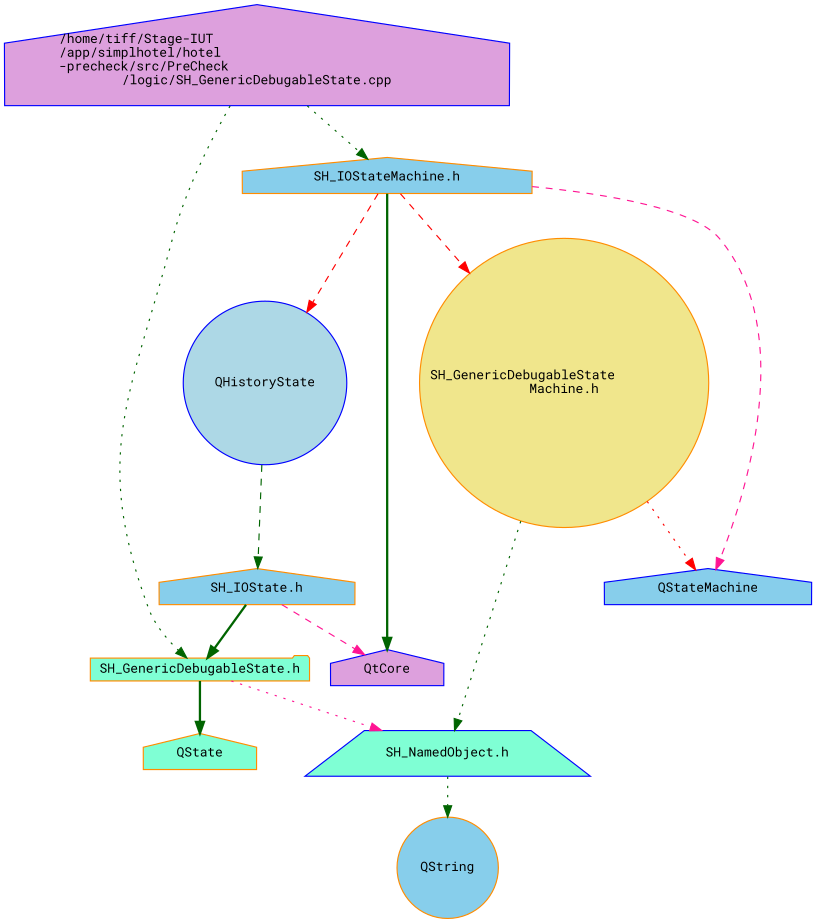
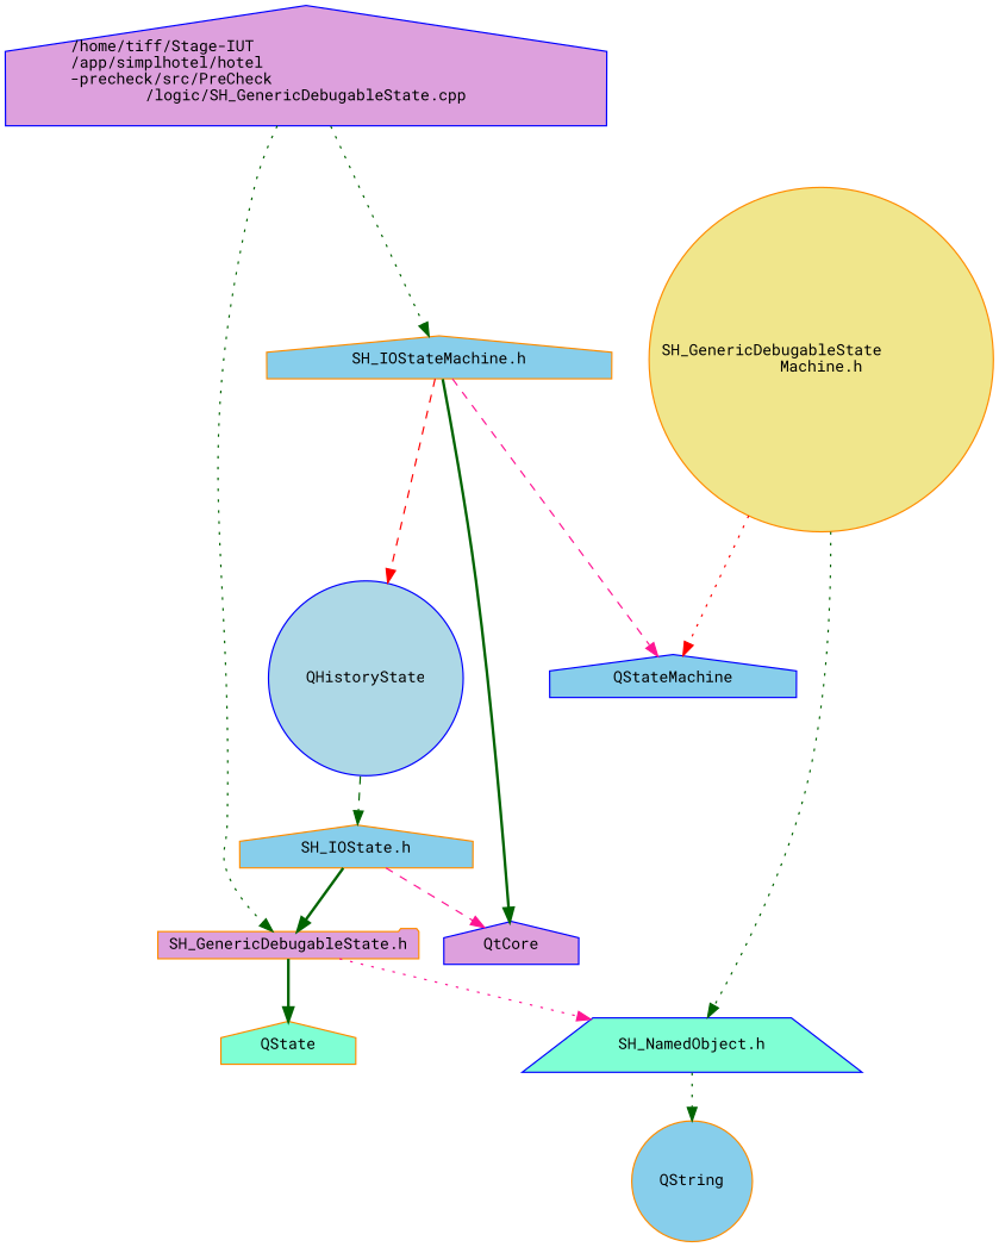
  digraph {
    fontname="Roboto Mono"
    node [color=darkorange fillcolor=skyblue fontname="Roboto Mono" fontsize=11 shape=house style=filled]
    edge [color=darkgreen fontname="Roboto Mono" fontsize=11 labelfontname=Verdana labelfontsize=11 style=dotted]
    n1 [color=blue fillcolor=plum fontcolor=black height=0.2 label="/home/tiff/Stage-IUT\l/app/simplhotel/hotel\l-precheck/src/PreCheck\l/logic/SH_GenericDebugableState.cpp" width=0.4]
-   n2 [fillcolor=aquamarine height=0.2 label="SH_GenericDebugableState.h" shape=folder width=0.4]
+   n2 [fillcolor=plum height=0.2 label="SH_GenericDebugableState.h" shape=folder width=0.4]
    n3 [height=0.2 label="SH_IOStateMachine.h" width=0.4]
    n4 [fillcolor=aquamarine height=0.2 label=QState width=0.4]
    n5 [color=blue fillcolor=aquamarine height=0.2 label="SH_NamedObject.h" shape=trapezium width=0.4]
    n6 [color=blue height=0.2 label=QStateMachine width=0.4]
    n7 [color=blue fillcolor=lightblue height=0.2 label=QHistoryState shape=circle width=0.4]
    n8 [color=blue fillcolor=plum height=0.2 label=QtCore width=0.4]
    n9 [fillcolor=khaki height=0.2 label="SH_GenericDebugableState\lMachine.h" shape=circle width=0.4]
    n10 [height=0.2 label=QString shape=circle width=0.4]
    n11 [height=0.2 label="SH_IOState.h" width=0.4]
    n1 -> n2
    n1 -> n3
    n2 -> n4 [style=bold]
    n2 -> n5 [color=deeppink]
    n3 -> n6 [color=deeppink style=dashed]
    n3 -> n7 [color=red style=dashed]
    n3 -> n8 [style=bold]
-   n3 -> n9 [color=red style=dashed]
    n5 -> n10
    n7 -> n11 [style=dashed]
    n9 -> n5
    n9 -> n6 [color=red]
    n11 -> n2 [style=bold]
    n11 -> n8 [color=deeppink style=dashed]
  }
